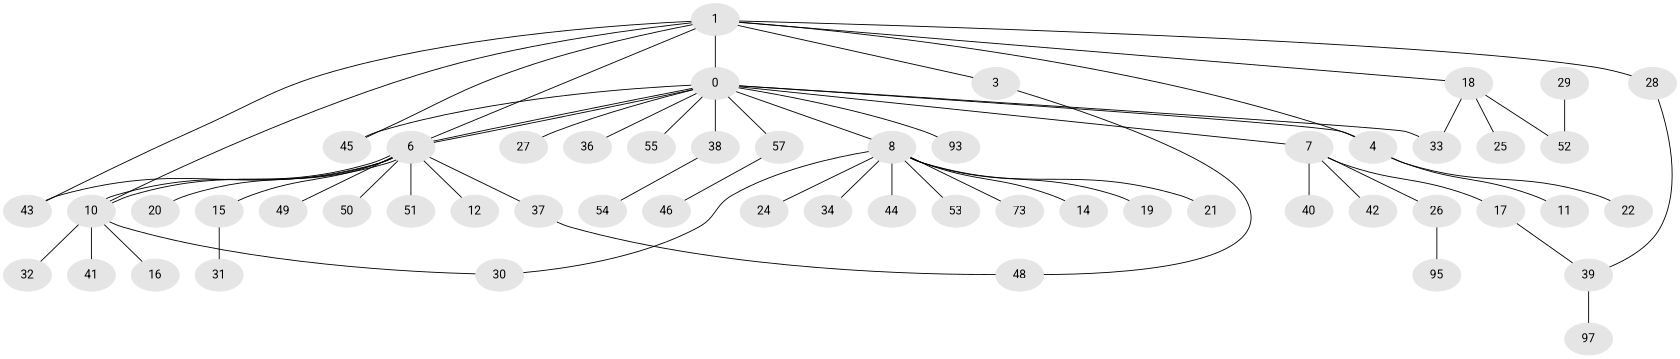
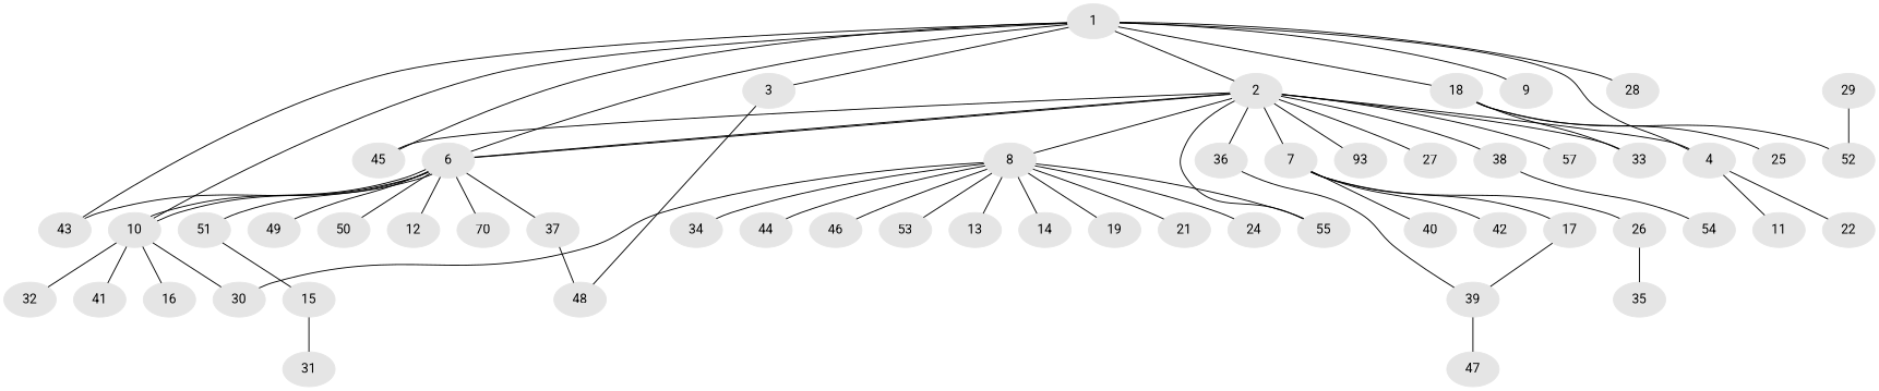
  graph {
    fontname=Roboto
    node [color=gray90 fontname=Roboto style=filled]
    edge [fontname=Roboto]
    1
-   2 [label=0]
+   2
    3
    4
    6
+   9
    10
    18
    28
    43
    45
    7
    8
    n14 [label=93]
    27
    33
    36
    38
    55
    57
    48
    11
    22
    12
    15
-   20
+   20 [label=70]
    37
    49
    50
    51
    30
    16
    32
    41
    25
    52
    39
    17
    26
    40
    42
-   13 [label=73]
+   13
    14
    19
    21
    24
    34
    44
    46
    53
    54
    29
    31
-   35 [label=95]
-   47 [label=97]
+   35
+   47
    1 -- 2
    1 -- 3
    1 -- 4
    1 -- 6
+   1 -- 9
    1 -- 10
    1 -- 18
    1 -- 28
    1 -- 43
    1 -- 45
    2 -- 4
    2 -- 6
    2 -- 6
    2 -- 45
    2 -- 7
    2 -- 8
    2 -- n14
    2 -- 27
    2 -- 33
    2 -- 36
    2 -- 38
    2 -- 55
    2 -- 57
    3 -- 48
    4 -- 11
    4 -- 22
    6 -- 10
    6 -- 10
    6 -- 43
    6 -- 12
-   6 -- 15
+   51 -- 15
    6 -- 20
    6 -- 37
    6 -- 49
    6 -- 50
    6 -- 51
    10 -- 30
    10 -- 16
    10 -- 32
    10 -- 41
    18 -- 33
    18 -- 25
    18 -- 52
-   28 -- 39
+   36 -- 39
    7 -- 17
    7 -- 26
    7 -- 40
    7 -- 42
+   8 -- 55
    8 -- 30
    8 -- 13
    8 -- 14
    8 -- 19
    8 -- 21
    8 -- 24
    8 -- 34
    8 -- 44
-   57 -- 46
+   8 -- 46
    8 -- 53
    38 -- 54
    15 -- 31
    37 -- 48
    39 -- 47
    17 -- 39
    26 -- 35
    29 -- 52
  }
